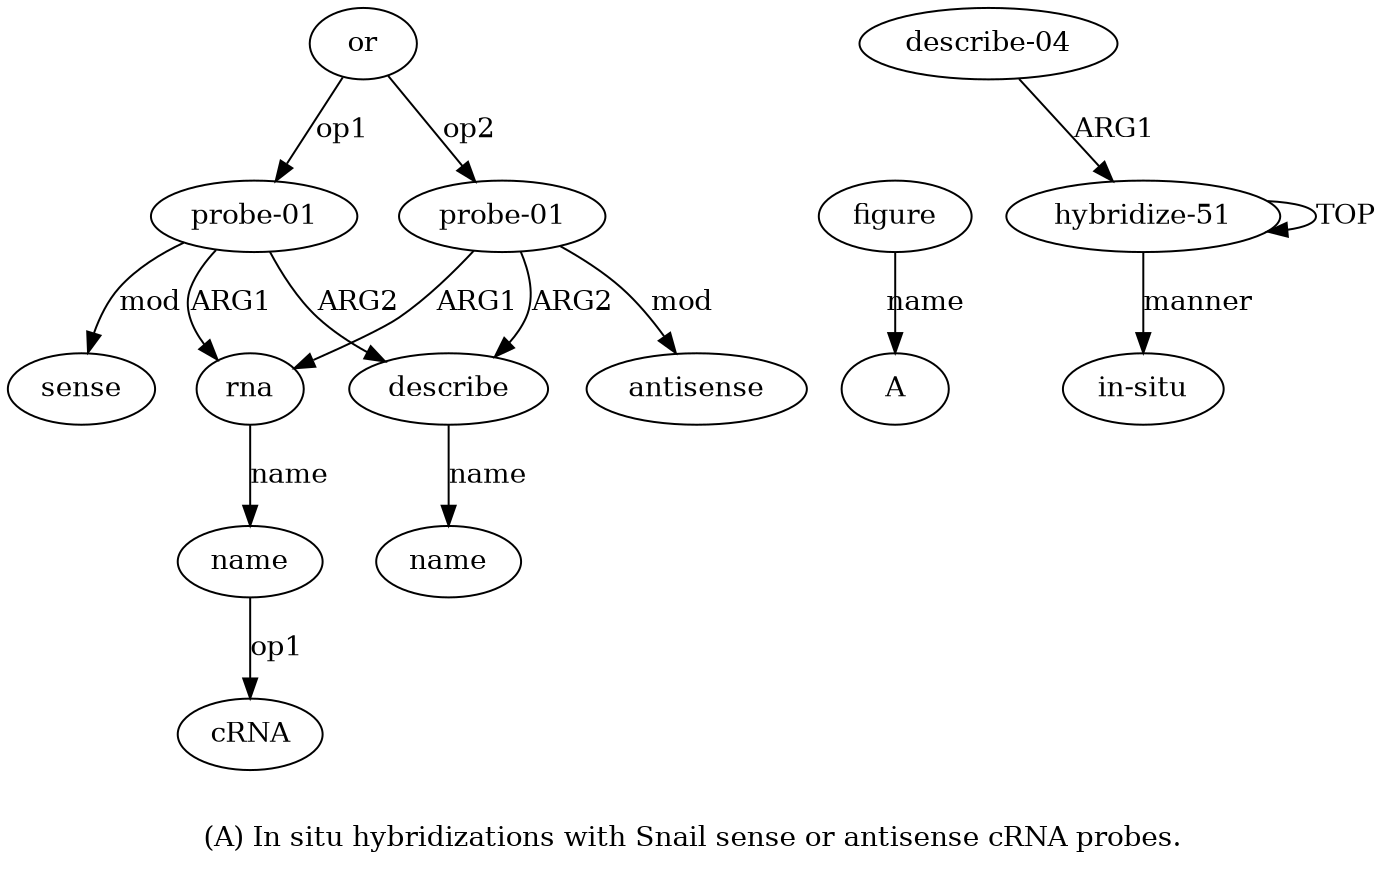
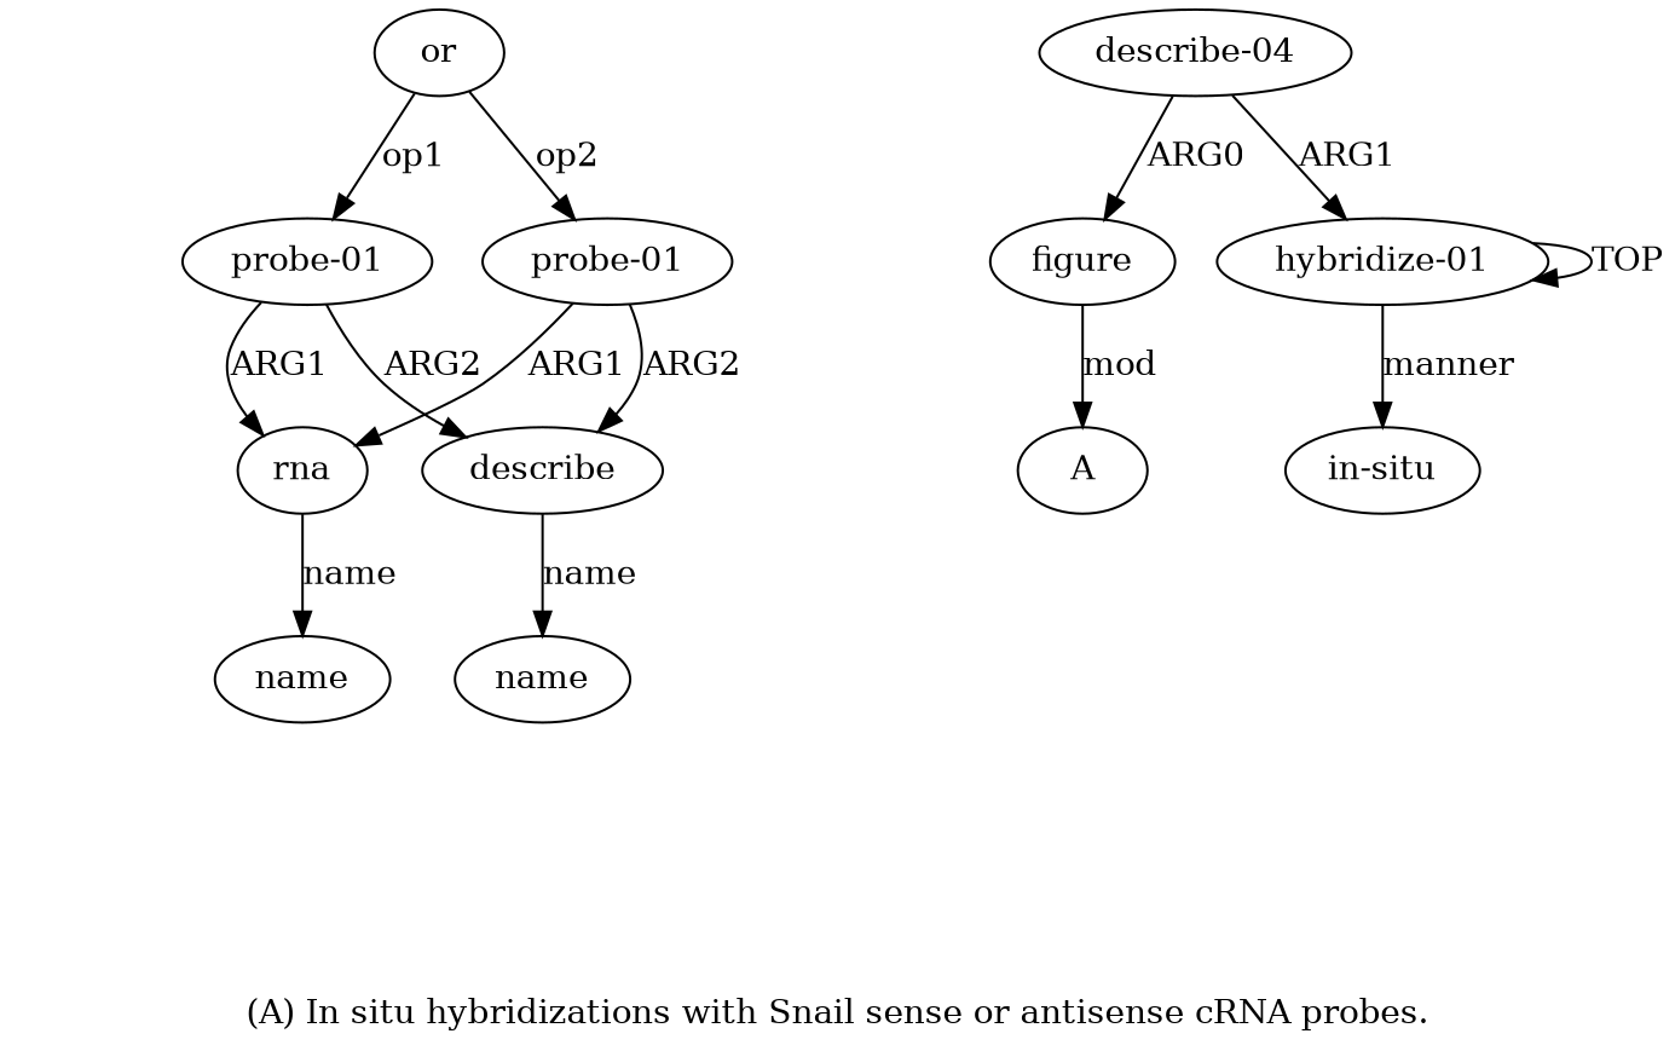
  digraph {
    label="(A) In situ hybridizations with Snail sense or antisense cRNA probes."
    node [color=black gold_label="probe-01" test_label="probe-01"]
    edge [color=black gold_label=ARG1 test_label=ARG1]
-   n1 [gold_ind=-1 gold_label=cRNA label=cRNA test_ind=-1 test_label=cRNA]
    n2 [gold_ind=11 gold_label="describe-01" label="describe-04" test_ind=11 test_label="describe-01"]
    n3 [gold_ind=12 gold_label=figure label=figure test_ind=12 test_label=figure]
-   n4 [gold_ind=0 gold_label="hybridize-01" label="hybridize-51" test_ind=0 test_label="hybridize-01"]
+   n4 [gold_ind=0 gold_label="hybridize-01" label="hybridize-01" test_ind=0 test_label="hybridize-01"]
    n5 [gold_ind=13 gold_label=A label=A test_ind=13 test_label=A]
    n6 [gold_ind=10 gold_label="in-situ" label="in-situ" test_ind=10 test_label="in-situ"]
    n7 [gold_ind=1 gold_label=or label=or test_ind=1 test_label=or]
    n8 [gold_ind=2 label="probe-01" test_ind=2]
    n9 [gold_ind=8 label="probe-01" test_ind=8]
    n10 [gold_ind=3 gold_label=rna label=rna test_ind=3 test_label=rna]
    n11 [gold_ind=5 gold_label=protein label=describe test_ind=5 test_label=protein]
-   n12 [gold_ind=7 gold_label=sense label=sense test_ind=7 test_label=sense]
-   n13 [gold_ind=9 gold_label=antisense label=antisense test_ind=9 test_label=antisense]
    n14 [gold_ind=4 gold_label=name label=name test_ind=4 test_label=name]
    n15 [gold_ind=6 gold_label=name label=name test_ind=6 test_label=name]
+   n2 -> n3 [gold_label=ARG0 label=ARG0 test_label=ARG0]
    n2 -> n4 [label=ARG1]
-   n3 -> n5 [gold_label=mod label=name test_label=mod]
+   n3 -> n5 [gold_label=mod label=mod test_label=mod]
    n4 -> n4 [gold_label=TOP label=TOP test_label=TOP]
    n4 -> n6 [gold_label=manner label=manner test_label=manner]
    n7 -> n8 [gold_label=op1 label=op1 test_label=op1]
    n7 -> n9 [gold_label=op2 label=op2 test_label=op2]
    n8 -> n10 [label=ARG1]
    n8 -> n11 [gold_label=ARG2 label=ARG2 test_label=ARG2]
-   n8 -> n12 [gold_label=mod label=mod test_label=mod]
    n9 -> n10 [label=ARG1]
    n9 -> n11 [gold_label=ARG2 label=ARG2 test_label=ARG2]
-   n9 -> n13 [gold_label=mod label=mod test_label=mod]
    n10 -> n14 [gold_label=name label=name test_label=name]
    n11 -> n15 [gold_label=name label=name test_label=name]
-   n14 -> n1 [gold_label=op1 label=op1 test_label=op1]
  }
